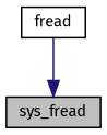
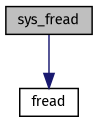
  digraph {
    rankdir=TB
    fontname="Fira Sans"
    node [color=black fontname="Fira Sans" fontsize=10 shape=record style=filled]
    n1 [fillcolor=grey75 fontcolor=black height=0.2 label=sys_fread width=0.4]
    n2 [fillcolor=white height=0.2 label=fread width=0.4]
-   n2 -> n1 [color=midnightblue fontname="Fira Sans" fontsize=10 labelfontname=Helvetica labelfontsize=10 style=solid]
+   n1 -> n2 [color=midnightblue fontname="Fira Sans" fontsize=10 labelfontname=Helvetica labelfontsize=10 style=solid]
  }
